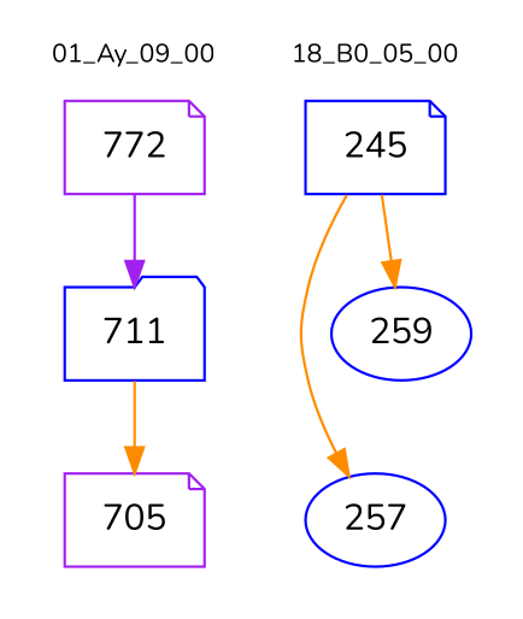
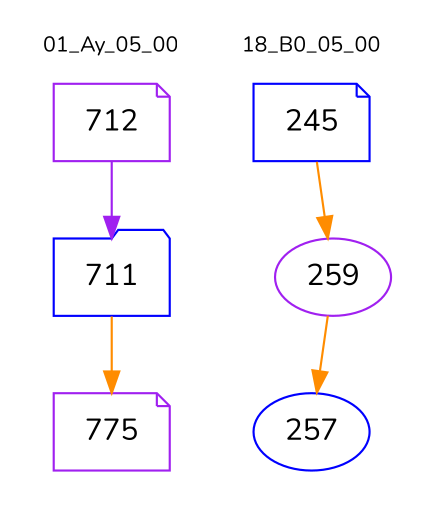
  digraph {
    fontname=Nunito
    node [color=blue fontname=Nunito shape=note]
    edge [color=darkorange fontname=Nunito]
    n1 [label=711 shape=folder]
-   n2 [color=purple label=772]
-   n3 [color=purple label=705]
+   n2 [color=purple label=712]
+   n3 [color=purple label=775]
    n4 [label=245]
    n5 [label=257 shape=ellipse]
-   n6 [label=259 shape=ellipse]
+   n6 [color=purple label=259 shape=ellipse]
    subgraph cluster_1 {
      color=white
      fontsize=10
-     label="01_Ay_09_00"
+     label="01_Ay_05_00"
      n1
      n2
      n3
    }
    subgraph cluster_2 {
      color=white
      fontsize=10
      label="18_B0_05_00"
      n4
      n5
      n6
    }
    n1 -> n3
    n2 -> n1 [color=purple]
-   n4 -> n5
+   n6 -> n5
    n4 -> n6
  }
